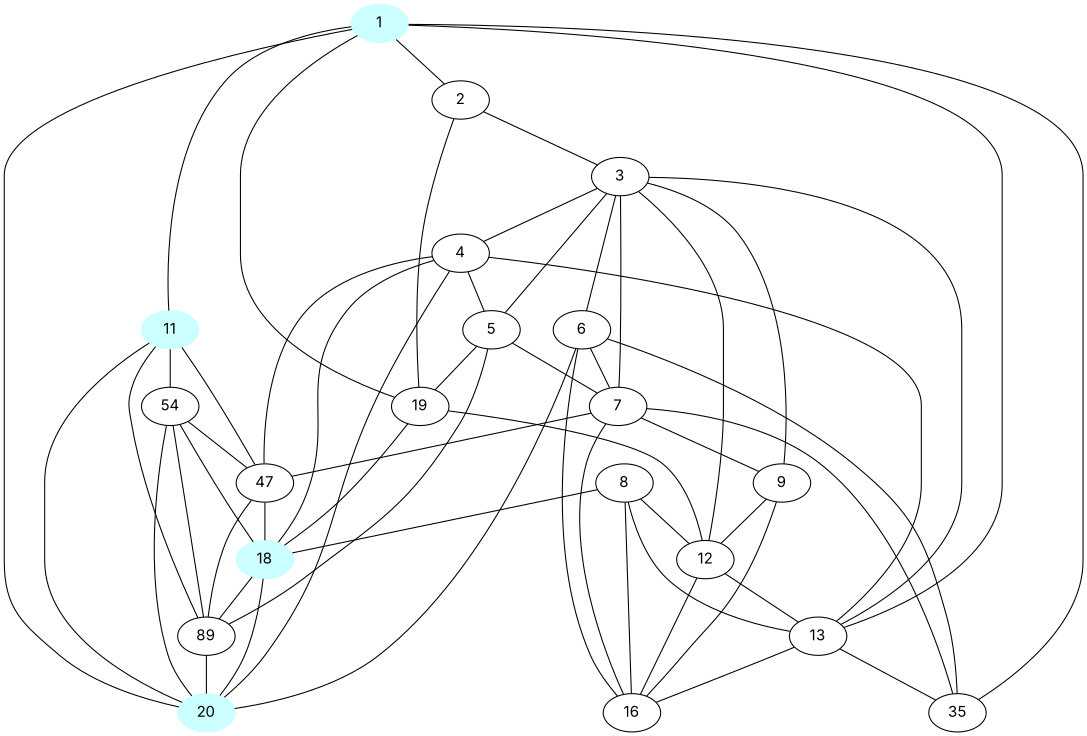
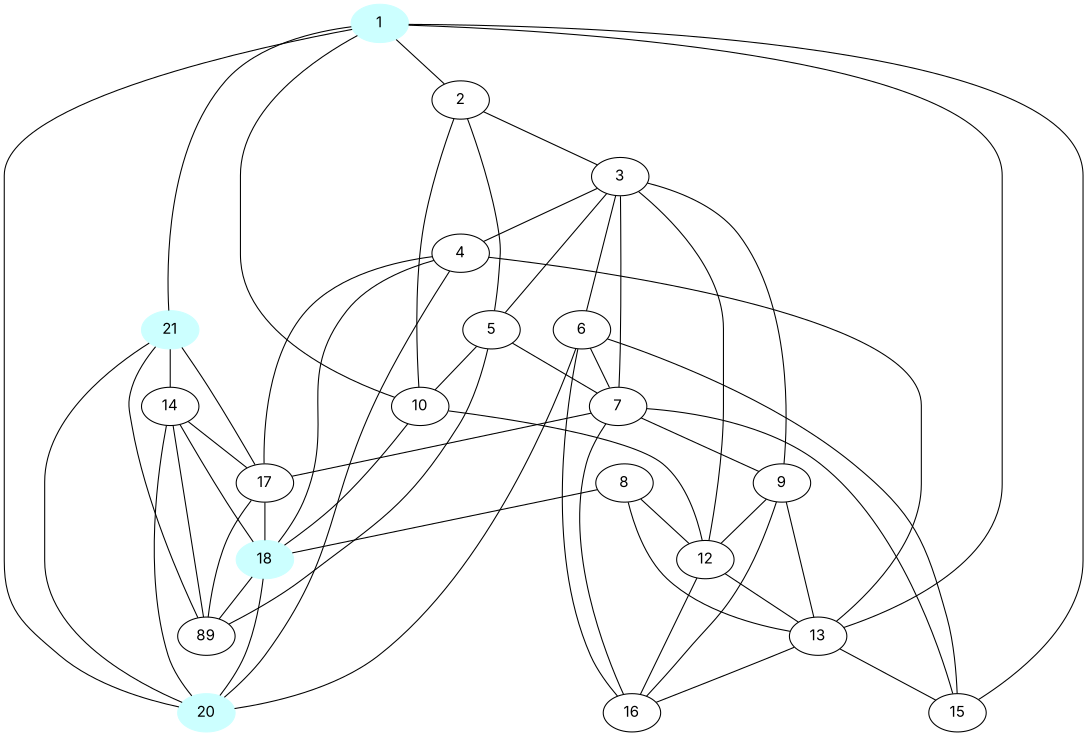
  graph {
    fontname=Inter
    node [fontname=Inter]
    edge [fontname=Inter]
    1 [color="#CCFFFF" style=filled]
-   11 [color="#CCFFFF" style=filled]
+   11 [color="#CCFFFF" style=filled label=21]
    20 [color="#CCFFFF" style=filled]
    2
-   10 [label=19]
+   10
    13
-   15 [label=35]
-   17 [label=47]
+   15
+   17
    n9 [label=89]
-   14 [label=54]
+   14
    3
    5
    18 [color="#CCFFFF" style=filled]
    12
    16
    4
    6
    9
    7
    8
    1 -- 11
    1 -- 20
    1 -- 2
    1 -- 10
    1 -- 13
    1 -- 15
    11 -- 20
    11 -- 17
    11 -- n9
    11 -- 14
    2 -- 10
    2 -- 3
-   4 -- 5
+   2 -- 5
    10 -- 18
    10 -- 12
    13 -- 15
    13 -- 16
    17 -- n9
    17 -- 18
-   n9 -- 20
    14 -- 20
    14 -- 17
    14 -- n9
    14 -- 18
    3 -- 5
    3 -- 12
    3 -- 4
    3 -- 6
    3 -- 9
    3 -- 7
    5 -- 10
    5 -- n9
    5 -- 7
    18 -- 20
    18 -- n9
    12 -- 13
    12 -- 16
    4 -- 20
    4 -- 13
    4 -- 17
    4 -- 18
    6 -- 20
    6 -- 15
    6 -- 16
    6 -- 7
-   3 -- 13
+   9 -- 13
    9 -- 12
    9 -- 16
    7 -- 15
    7 -- 17
    7 -- 16
    7 -- 9
    8 -- 13
    8 -- 18
    8 -- 12
-   8 -- 16
  }
